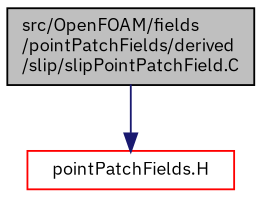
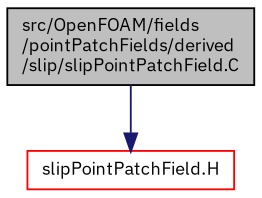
  digraph {
    fontname="IBM Plex Sans"
    node [fontname="IBM Plex Sans" fontsize=10 shape=record]
    n1 [color=black fillcolor=grey75 fontcolor=black height=0.2 label="src/OpenFOAM/fields\l/pointPatchFields/derived\l/slip/slipPointPatchField.C" style=filled width=0.4]
-   n2 [color=red height=0.2 label="pointPatchFields.H" width=0.4]
+   n2 [color=red height=0.2 label="slipPointPatchField.H" width=0.4]
    n1 -> n2 [color=midnightblue fontname="IBM Plex Sans" fontsize=10 labelfontname=FreeSans labelfontsize=10 style=solid]
  }
